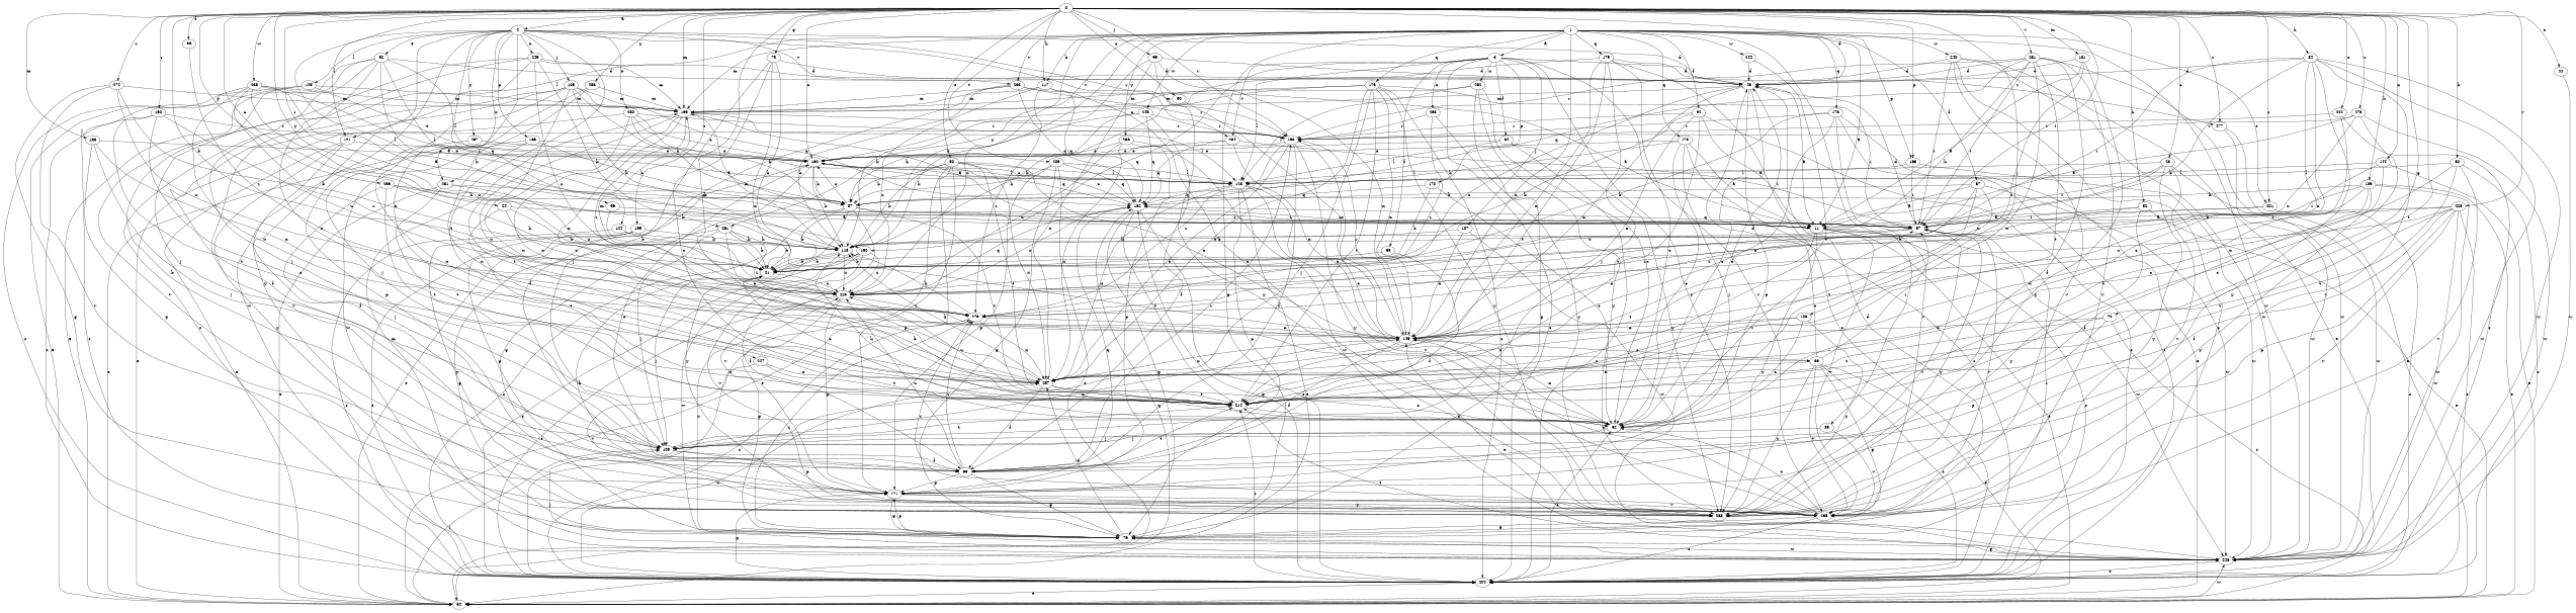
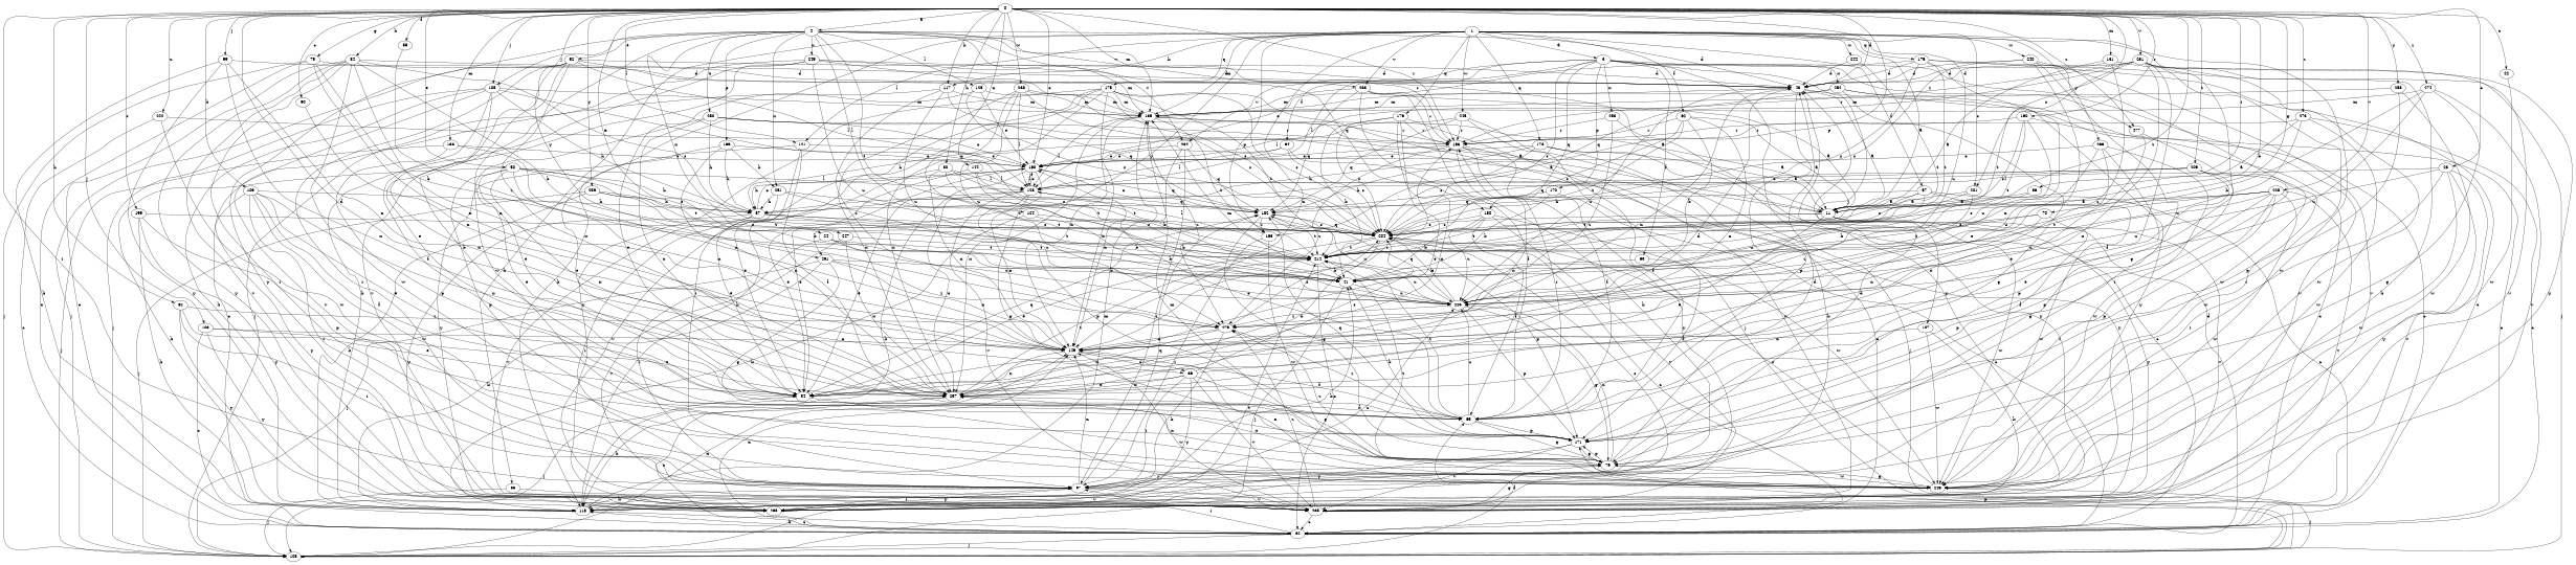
  strict digraph {
    0
    2
    21
    22
    24
    n6 [label=23]
    n7 [label=60]
    36
    43
    50
    55
    70
    75
    80
    82
    84
    96
    97
    99
    103
    105
    109
    117
    121
    131
    133
    139
    144
    160
    163
    190
    193
    195
    201
    209
    214
    222
    228
    231
    238
    258
    259
    261
    273
    274
    277
    233
    246
    52
    124
    125
    169
    180
    234
    247
    249
    250
    251
-   267
    268
    225
    108
    128
    235
    149
    76
    204
    54
    257
    11
    32
    171
    118
    87
    279
    182
    65
    1
    3
    57
    62
    85
    175
    176
    178
    179
    240
    244
    245
    266
    63
    64
    107
    170
    252
    253
    0 -> 2 [label=a]
    0 -> 21 [label=b]
    0 -> 22 [label=c]
    0 -> 24 [label=c]
    0 -> n6 [label=c]
    0 -> n7 [label=c]
    0 -> 36 [label=d]
    0 -> 43 [label=d]
    0 -> 50 [label=e]
    0 -> 55 [label=f]
    0 -> 70 [label=g]
    0 -> 75 [label=g]
    0 -> 80 [label=h]
    0 -> 82 [label=h]
    0 -> 84 [label=h]
    0 -> 96 [label=i]
    0 -> 97 [label=i]
    0 -> 99 [label=j]
    0 -> 103 [label=j]
+   0 -> 105 [label=j]
    0 -> 109 [label=k]
    0 -> 117 [label=k]
    0 -> 121 [label=l]
    0 -> 131 [label=m]
    0 -> 133 [label=m]
    0 -> 139 [label=m]
    0 -> 144 [label=n]
    0 -> 160 [label=o]
    0 -> 163 [label=p]
    0 -> 190 [label=r]
    0 -> 193 [label=r]
    0 -> 195 [label=s]
    0 -> 201 [label=s]
    0 -> 209 [label=t]
    0 -> 214 [label=t]
    0 -> 222 [label=u]
    0 -> 228 [label=v]
    0 -> 231 [label=v]
    0 -> 238 [label=w]
    0 -> 258 [label=y]
    0 -> 259 [label=y]
    0 -> 261 [label=y]
    0 -> 273 [label=z]
    0 -> 274 [label=z]
    0 -> 277 [label=z]
    2 -> 43 [label=d]
    2 -> 105 [label=j]
    2 -> 193 [label=r]
    2 -> 214 [label=t]
    2 -> 233 [label=v]
    2 -> 246 [label=w]
    2 -> 52 [label=e]
    2 -> 124 [label=l]
    2 -> 125 [label=l]
    2 -> 169 [label=p]
    2 -> 180 [label=q]
    2 -> 234 [label=v]
    2 -> 247 [label=x]
    2 -> 249 [label=x]
    2 -> 250 [label=x]
    2 -> 251 [label=x]
-   2 -> 267 [label=y]
    2 -> 268 [label=y]
    21 -> 225 [label=u]
    21 -> 108 [label=j]
    22 -> 246 [label=w]
    24 -> 21 [label=b]
    24 -> 97 [label=i]
    24 -> 214 [label=t]
    24 -> 225 [label=u]
    n6 -> 97 [label=i]
    n6 -> 246 [label=w]
    n6 -> 268 [label=y]
    n6 -> 225 [label=u]
    n6 -> 128 [label=l]
    n6 -> 235 [label=v]
    n7 -> 149 [label=n]
    36 -> 43 [label=d]
    36 -> 97 [label=i]
    36 -> 268 [label=y]
    36 -> 235 [label=v]
    36 -> 76 [label=g]
    36 -> 204 [label=s]
    36 -> 54 [label=e]
    36 -> 257 [label=x]
    43 -> 139 [label=m]
    43 -> 225 [label=u]
    43 -> 149 [label=n]
    43 -> 11 [label=a]
    43 -> 32 [label=c]
    43 -> 171 [label=p]
    50 -> 214 [label=t]
    50 -> 128 [label=l]
    50 -> 149 [label=n]
    50 -> 204 [label=s]
    50 -> 54 [label=e]
    50 -> 257 [label=x]
    50 -> 171 [label=p]
    50 -> 118 [label=k]
    50 -> 87 [label=h]
    55 -> 279 [label=z]
    70 -> 214 [label=t]
    70 -> 149 [label=n]
    70 -> 204 [label=s]
    70 -> 171 [label=p]
    75 -> 21 [label=b]
    75 -> 43 [label=d]
    75 -> 108 [label=j]
    75 -> 149 [label=n]
    75 -> 32 [label=c]
    80 -> 214 [label=t]
    80 -> 128 [label=l]
    80 -> 235 [label=v]
    80 -> 149 [label=n]
    80 -> 204 [label=s]
    82 -> 97 [label=i]
    82 -> 268 [label=y]
    82 -> 54 [label=e]
    82 -> 279 [label=z]
    84 -> 21 [label=b]
    84 -> 43 [label=d]
    84 -> 97 [label=i]
    84 -> 246 [label=w]
    84 -> 268 [label=y]
    84 -> 235 [label=v]
    84 -> 149 [label=n]
    84 -> 204 [label=s]
    84 -> 32 [label=c]
    96 -> 21 [label=b]
    96 -> 11 [label=a]
    97 -> 43 [label=d]
    97 -> 268 [label=y]
    97 -> 235 [label=v]
    97 -> 149 [label=n]
    97 -> 118 [label=k]
    97 -> 182 [label=q]
    99 -> 43 [label=d]
    99 -> 268 [label=y]
    99 -> 149 [label=n]
    99 -> 257 [label=x]
    99 -> 118 [label=k]
    103 -> 268 [label=y]
    103 -> 149 [label=n]
    103 -> 257 [label=x]
    103 -> 32 [label=c]
    105 -> 139 [label=m]
    105 -> 108 [label=j]
    105 -> 235 [label=v]
    105 -> 257 [label=x]
    105 -> 118 [label=k]
    105 -> 87 [label=h]
    105 -> 182 [label=q]
    105 -> 65 [label=f]
    109 -> 97 [label=i]
    109 -> 246 [label=w]
    109 -> 268 [label=y]
    109 -> 54 [label=e]
    109 -> 257 [label=x]
    109 -> 87 [label=h]
    109 -> 65 [label=f]
    117 -> 139 [label=m]
    117 -> 225 [label=u]
    117 -> 32 [label=c]
    117 -> 279 [label=z]
    117 -> 182 [label=q]
    121 -> 160 [label=o]
    121 -> 268 [label=y]
    121 -> 54 [label=e]
    121 -> 65 [label=f]
    131 -> 43 [label=d]
    131 -> 268 [label=y]
    131 -> 11 [label=a]
    131 -> 279 [label=z]
    133 -> 160 [label=o]
    133 -> 108 [label=j]
    133 -> 149 [label=n]
    133 -> 171 [label=p]
    139 -> 193 [label=r]
    139 -> 214 [label=t]
    139 -> 128 [label=l]
    139 -> 149 [label=n]
    139 -> 257 [label=x]
    139 -> 11 [label=a]
    139 -> 279 [label=z]
    144 -> 21 [label=b]
    144 -> 214 [label=t]
    144 -> 128 [label=l]
    144 -> 54 [label=e]
    160 -> 128 [label=l]
    160 -> 76 [label=g]
    160 -> 54 [label=e]
    160 -> 118 [label=k]
    160 -> 87 [label=h]
    160 -> 182 [label=q]
    163 -> 97 [label=i]
    163 -> 246 [label=w]
    163 -> 128 [label=l]
    190 -> 193 [label=r]
    190 -> 214 [label=t]
    190 -> 225 [label=u]
    190 -> 204 [label=s]
    190 -> 32 [label=c]
    193 -> 160 [label=o]
    193 -> 268 [label=y]
    193 -> 257 [label=x]
    193 -> 32 [label=c]
    193 -> 279 [label=z]
    193 -> 65 [label=f]
    195 -> 268 [label=y]
    195 -> 204 [label=s]
    195 -> 171 [label=p]
    195 -> 118 [label=k]
    201 -> 204 [label=s]
    201 -> 11 [label=a]
    201 -> 279 [label=z]
-   209 -> 128 [label=l]
+   209 -> 128 [label=c]
    209 -> 76 [label=g]
    209 -> 54 [label=e]
    209 -> 171 [label=p]
    209 -> 87 [label=h]
    209 -> 182 [label=q]
    214 -> 21 [label=b]
    214 -> 225 [label=u]
    214 -> 32 [label=c]
    222 -> 193 [label=r]
    222 -> 246 [label=w]
    222 -> 32 [label=c]
    228 -> 97 [label=i]
    228 -> 214 [label=t]
    228 -> 246 [label=w]
    228 -> 225 [label=u]
    228 -> 235 [label=v]
    228 -> 204 [label=s]
    228 -> 11 [label=a]
    228 -> 171 [label=p]
    228 -> 65 [label=f]
    231 -> 43 [label=d]
    231 -> 97 [label=i]
    231 -> 193 [label=r]
    231 -> 214 [label=t]
    231 -> 246 [label=w]
    231 -> 235 [label=v]
    231 -> 257 [label=x]
    231 -> 118 [label=k]
    231 -> 182 [label=q]
    231 -> 65 [label=f]
    238 -> 139 [label=m]
    238 -> 225 [label=u]
    238 -> 128 [label=l]
    238 -> 204 [label=s]
    238 -> 257 [label=x]
    238 -> 11 [label=a]
    238 -> 279 [label=z]
    258 -> 139 [label=m]
    258 -> 246 [label=w]
    258 -> 171 [label=p]
    259 -> 21 [label=b]
    259 -> 214 [label=t]
    259 -> 108 [label=j]
    259 -> 118 [label=k]
    259 -> 87 [label=h]
    261 -> 21 [label=b]
    261 -> 108 [label=j]
    261 -> 149 [label=n]
    261 -> 76 [label=g]
    261 -> 118 [label=k]
    261 -> 279 [label=z]
    273 -> 193 [label=r]
    273 -> 246 [label=w]
    273 -> 225 [label=u]
    273 -> 11 [label=a]
    273 -> 32 [label=c]
    274 -> 21 [label=b]
    274 -> 139 [label=m]
    274 -> 225 [label=u]
    274 -> 235 [label=v]
    274 -> 76 [label=g]
    277 -> 246 [label=w]
    277 -> 54 [label=e]
    233 -> 139 [label=m]
    233 -> 193 [label=r]
    233 -> 11 [label=a]
    233 -> 118 [label=k]
    233 -> 182 [label=q]
    233 -> 65 [label=f]
    246 -> 139 [label=m]
    246 -> 214 [label=t]
    246 -> 108 [label=j]
    246 -> 149 [label=n]
    246 -> 76 [label=g]
    246 -> 204 [label=s]
    52 -> 43 [label=d]
    52 -> 97 [label=i]
    52 -> 108 [label=j]
    52 -> 128 [label=l]
    52 -> 54 [label=e]
    52 -> 257 [label=x]
    52 -> 11 [label=a]
    52 -> 65 [label=b]
    124 -> 21 [label=b]
    124 -> 204 [label=s]
    124 -> 118 [label=k]
    125 -> 139 [label=m]
    125 -> 160 [label=o]
    125 -> 204 [label=s]
    125 -> 54 [label=e]
    169 -> 160 [label=o]
    169 -> 251 [label=k]
    169 -> 54 [label=e]
    169 -> 257 [label=x]
    169 -> 87 [label=h]
    180 -> 21 [label=b]
    180 -> 246 [label=w]
    180 -> 225 [label=u]
    180 -> 235 [label=v]
    180 -> 204 [label=s]
    180 -> 65 [label=f]
    234 -> 97 [label=i]
    234 -> 160 [label=o]
    234 -> 149 [label=n]
    234 -> 182 [label=q]
    247 -> 214 [label=t]
    247 -> 235 [label=v]
    247 -> 257 [label=x]
    249 -> 43 [label=d]
    249 -> 139 [label=m]
    249 -> 225 [label=u]
    249 -> 108 [label=j]
    249 -> 235 [label=v]
    249 -> 204 [label=s]
    249 -> 118 [label=k]
    250 -> 160 [label=o]
    250 -> 193 [label=r]
    250 -> 54 [label=e]
    250 -> 257 [label=x]
    250 -> 11 [label=a]
    250 -> 87 [label=h]
    251 -> 214 [label=t]
    251 -> 225 [label=u]
    251 -> 54 [label=e]
    251 -> 87 [label=h]
-   267 -> 160 [label=o]
-   267 -> 257 [label=x]
    268 -> 97 [label=i]
    225 -> 139 [label=m]
    225 -> 76 [label=g]
    225 -> 204 [label=s]
    225 -> 171 [label=p]
    225 -> 279 [label=z]
    225 -> 182 [label=q]
    108 -> 214 [label=t]
    108 -> 149 [label=n]
    108 -> 171 [label=p]
    108 -> 65 [label=f]
    128 -> 160 [label=o]
    128 -> 235 [label=v]
    128 -> 149 [label=n]
    128 -> 54 [label=e]
    128 -> 257 [label=x]
    128 -> 171 [label=p]
    128 -> 182 [label=q]
    235 -> 149 [label=n]
    235 -> 76 [label=g]
    235 -> 204 [label=s]
    235 -> 32 [label=c]
    235 -> 279 [label=z]
    149 -> 36 [label=c]
    149 -> 193 [label=r]
    149 -> 257 [label=x]
    149 -> 65 [label=f]
    76 -> 43 [label=d]
    76 -> 97 [label=i]
    76 -> 246 [label=w]
    76 -> 225 [label=u]
    76 -> 257 [label=x]
    76 -> 171 [label=p]
    76 -> 279 [label=z]
    204 -> 214 [label=t]
    204 -> 54 [label=e]
    204 -> 257 [label=x]
    204 -> 32 [label=c]
    204 -> 171 [label=p]
    204 -> 182 [label=q]
    54 -> 246 [label=w]
    54 -> 108 [label=j]
    54 -> 182 [label=q]
    257 -> 214 [label=t]
    257 -> 32 [label=c]
    257 -> 118 [label=k]
    257 -> 65 [label=f]
    11 -> 214 [label=t]
    11 -> 246 [label=w]
    11 -> 268 [label=y]
    11 -> 235 [label=v]
    11 -> 204 [label=s]
    11 -> 54 [label=e]
    32 -> 43 [label=d]
    32 -> 97 [label=i]
    32 -> 108 [label=j]
    32 -> 149 [label=n]
    32 -> 118 [label=k]
    171 -> 21 [label=b]
    171 -> 268 [label=y]
    171 -> 235 [label=v]
    171 -> 76 [label=g]
    171 -> 182 [label=q]
    118 -> 21 [label=b]
    118 -> 139 [label=m]
    118 -> 225 [label=u]
    118 -> 32 [label=c]
    87 -> 21 [label=b]
    87 -> 97 [label=i]
    87 -> 160 [label=o]
    87 -> 214 [label=t]
    87 -> 268 [label=y]
    87 -> 235 [label=v]
    87 -> 204 [label=s]
    279 -> 149 [label=n]
    279 -> 204 [label=s]
    279 -> 257 [label=x]
    279 -> 118 [label=k]
-   182 -> 97 [label=i]
+   182 -> 163 [label=i]
    182 -> 160 [label=o]
    182 -> 214 [label=t]
    182 -> 225 [label=u]
    182 -> 76 [label=g]
    182 -> 204 [label=s]
    65 -> 160 [label=o]
    65 -> 193 [label=r]
    65 -> 214 [label=t]
    65 -> 225 [label=u]
    65 -> 76 [label=g]
    65 -> 171 [label=p]
    65 -> 279 [label=z]
    1 -> 117 [label=k]
    1 -> 121 [label=l]
    1 -> 139 [label=m]
    1 -> 163 [label=p]
    1 -> 201 [label=s]
    1 -> 261 [label=y]
    1 -> 233 [label=v]
    1 -> 246 [label=w]
    1 -> 225 [label=u]
    1 -> 149 [label=n]
    1 -> 76 [label=g]
    1 -> 11 [label=a]
    1 -> 118 [label=k]
    1 -> 3 [label=a]
    1 -> 57 [label=f]
    1 -> 62 [label=f]
    1 -> 85 [label=h]
    1 -> 175 [label=q]
    1 -> 176 [label=q]
    1 -> 178 [label=q]
    1 -> 179 [label=q]
    1 -> 240 [label=w]
    1 -> 244 [label=w]
    1 -> 245 [label=w]
    1 -> 266 [label=y]
    3 -> 277 [label=z]
    3 -> 180 [label=q]
    3 -> 234 [label=v]
    3 -> 268 [label=y]
    3 -> 128 [label=l]
    3 -> 235 [label=v]
    3 -> 204 [label=s]
    3 -> 63 [label=f]
    3 -> 64 [label=f]
    3 -> 107 [label=j]
    3 -> 170 [label=p]
    3 -> 252 [label=x]
    3 -> 253 [label=x]
    57 -> 214 [label=t]
    57 -> 246 [label=w]
    57 -> 225 [label=u]
    57 -> 11 [label=a]
    57 -> 32 [label=c]
    57 -> 87 [label=h]
    62 -> 21 [label=b]
    62 -> 193 [label=r]
    62 -> 214 [label=t]
    62 -> 149 [label=n]
    62 -> 204 [label=s]
    62 -> 11 [label=a]
    85 -> 108 [label=j]
    85 -> 235 [label=v]
    175 -> 97 [label=i]
    175 -> 139 [label=m]
    175 -> 214 [label=t]
    175 -> 268 [label=y]
    175 -> 108 [label=j]
    175 -> 149 [label=n]
    175 -> 204 [label=s]
    175 -> 257 [label=x]
    175 -> 118 [label=k]
    176 -> 21 [label=b]
    176 -> 193 [label=r]
    176 -> 235 [label=v]
    176 -> 204 [label=s]
    176 -> 54 [label=e]
    176 -> 257 [label=x]
    178 -> 160 [label=o]
    178 -> 108 [label=j]
    178 -> 204 [label=s]
    178 -> 11 [label=a]
    178 -> 32 [label=c]
    178 -> 87 [label=h]
    179 -> 43 [label=d]
    179 -> 160 [label=o]
    179 -> 214 [label=t]
    179 -> 108 [label=j]
    179 -> 149 [label=n]
    179 -> 204 [label=s]
    179 -> 32 [label=c]
    240 -> 43 [label=d]
    240 -> 97 [label=i]
    240 -> 246 [label=w]
    240 -> 235 [label=v]
    240 -> 204 [label=s]
    240 -> 54 [label=e]
    244 -> 43 [label=d]
    244 -> 214 [label=t]
    245 -> 193 [label=r]
    245 -> 118 [label=k]
    245 -> 87 [label=h]
    245 -> 182 [label=q]
    245 -> 65 [label=f]
    266 -> 160 [label=o]
    266 -> 246 [label=w]
    266 -> 225 [label=u]
    266 -> 257 [label=x]
    266 -> 171 [label=p]
    63 -> 21 [label=b]
    63 -> 65 [label=f]
    64 -> 160 [label=o]
    64 -> 268 [label=y]
    64 -> 128 [label=l]
    64 -> 204 [label=s]
    107 -> 246 [label=w]
    107 -> 149 [label=n]
    107 -> 118 [label=k]
    170 -> 21 [label=b]
    170 -> 32 [label=c]
    170 -> 182 [label=q]
    252 -> 139 [label=m]
    252 -> 268 [label=y]
    252 -> 128 [label=l]
    252 -> 76 [label=g]
    252 -> 32 [label=c]
    253 -> 193 [label=r]
    253 -> 268 [label=y]
    253 -> 279 [label=z]
  }
